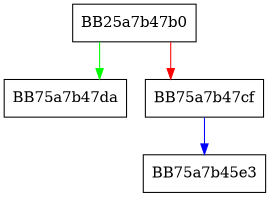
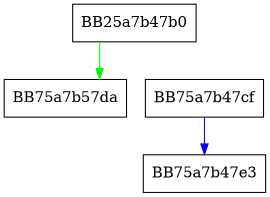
  digraph {
    splines=ortho
    node [shape=box]
    n1 [label=BB25a7b47b0]
-   BB75a7b47da
+   BB75a7b47da [label=BB75a7b57da]
    BB75a7b47cf
-   BB75a7b47e3 [label=BB75a7b45e3]
+   BB75a7b47e3
    n1 -> BB75a7b47da [color=green]
-   n1 -> BB75a7b47cf [color=red]
    BB75a7b47cf -> BB75a7b47e3 [color=blue]
  }
